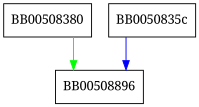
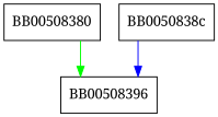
  digraph {
    fontname="Noto Serif"
    splines=ortho
    node [fontname="Noto Serif" shape=box]
    edge [fontname="Noto Serif"]
    BB00508380
-   BB00508396 [label=BB00508896]
-   BB0050838c [label=BB0050835c]
+   BB00508396
+   BB0050838c
    BB00508380 -> BB00508396 [color=green]
    BB0050838c -> BB00508396 [color=blue]
  }
